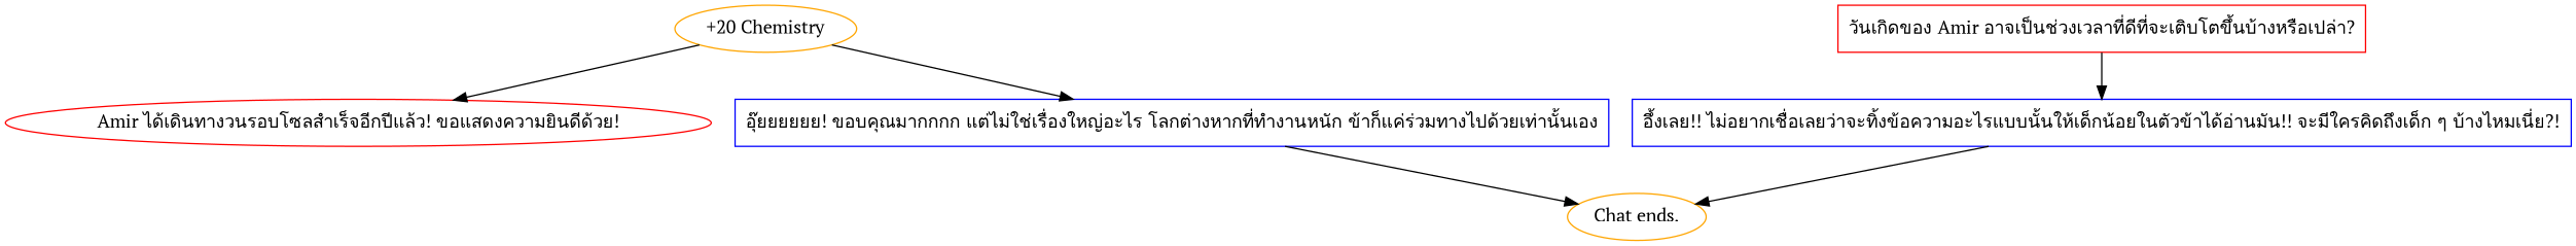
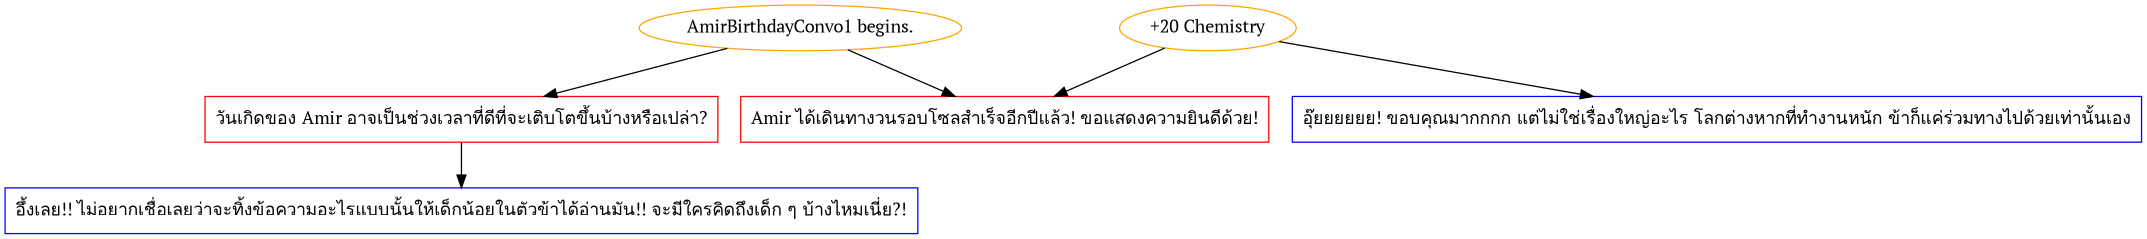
  digraph {
    fontname="PT Serif"
    node [color=orange fontname="PT Serif" shape=box]
    edge [fontname="PT Serif"]
-   n2 [color=red label="Amir ได้เดินทางวนรอบโซลสำเร็จอีกปีแล้ว! ขอแสดงความยินดีด้วย!" shape=ellipse]
+   "AmirBirthdayConvo1 begins." [shape=""]
+   n2 [color=red label="Amir ได้เดินทางวนรอบโซลสำเร็จอีกปีแล้ว! ขอแสดงความยินดีด้วย!"]
    n3 [color=red label="วันเกิดของ Amir อาจเป็นช่วงเวลาที่ดีที่จะเติบโตขึ้นบ้างหรือเปล่า?"]
    n4 [color=blue label="อึ้งเลย!! ไม่อยากเชื่อเลยว่าจะทิ้งข้อความอะไรแบบนั้นให้เด็กน้อยในตัวข้าได้อ่านมัน!! จะมีใครคิดถึงเด็ก ๆ บ้างไหมเนี่ย?!"]
    n5 [label="+20 Chemistry" shape=""]
    n6 [color=blue label="อุ๊ยยยยยย! ขอบคุณมากกกก แต่ไม่ใช่เรื่องใหญ่อะไร โลกต่างหากที่ทำงานหนัก ข้าก็แค่ร่วมทางไปด้วยเท่านั้นเอง"]
-   "Chat ends." [shape=""]
+   "AmirBirthdayConvo1 begins." -> n2
+   "AmirBirthdayConvo1 begins." -> n3
    n3 -> n4
-   n4 -> "Chat ends."
    n5 -> n2
    n5 -> n6
-   n6 -> "Chat ends."
  }
